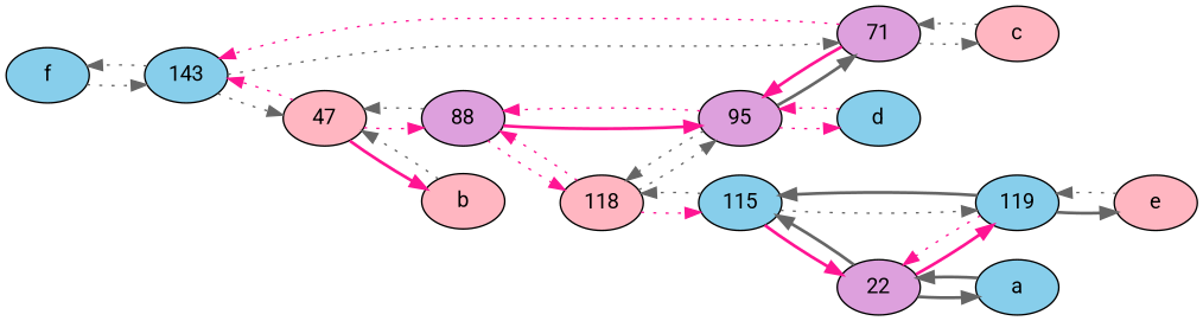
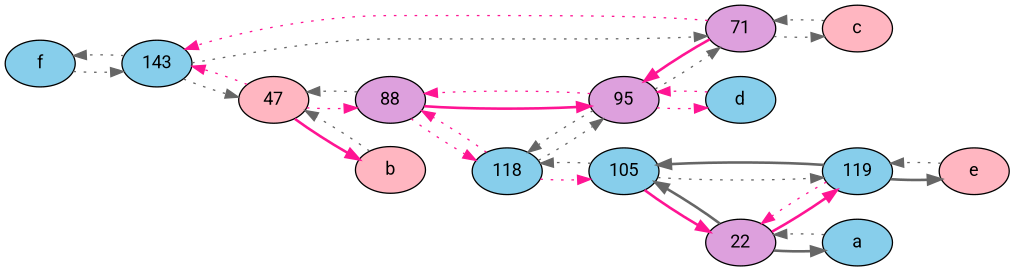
  digraph {
    fontname=Roboto
    rankdir=LR
    node [fillcolor=skyblue fontname=Roboto style=filled]
    edge [color=gray40 fontname=Roboto style=dotted]
    f
    143
    71 [fillcolor=plum]
    47 [fillcolor=lightpink]
    95 [fillcolor=plum]
    88 [fillcolor=plum]
    d
-   118 [fillcolor=lightpink]
+   118
    c [fillcolor=lightpink]
-   105 [label=115]
+   105
    b [fillcolor=lightpink]
    119
    22 [fillcolor=plum]
    e [fillcolor=lightpink]
    a
    f -> 143
    143 -> f
    143 -> 71
    143 -> 47
    71 -> 143 [color=deeppink]
    71 -> 95 [color=deeppink style=bold]
    71 -> c
    47 -> 143 [color=deeppink]
    47 -> 88 [color=deeppink]
    47 -> b [color=deeppink style=bold]
-   95 -> 71 [style=bold]
+   95 -> 71
    95 -> 88 [color=deeppink]
    95 -> d [color=deeppink]
    95 -> 118
    88 -> 47
    88 -> 95 [color=deeppink style=bold]
    88 -> 118 [color=deeppink]
    d -> 95 [color=deeppink]
    118 -> 95
    118 -> 88 [color=deeppink]
    118 -> 105 [color=deeppink]
    c -> 71
    105 -> 118
    105 -> 119
    105 -> 22 [color=deeppink style=bold]
    b -> 47
    119 -> 105 [style=bold]
    119 -> 22 [color=deeppink]
    119 -> e [style=bold]
    22 -> 105 [style=bold]
    22 -> 119 [color=deeppink style=bold]
    22 -> a [style=bold]
    e -> 119
-   a -> 22 [style=bold]
+   a -> 22
  }
